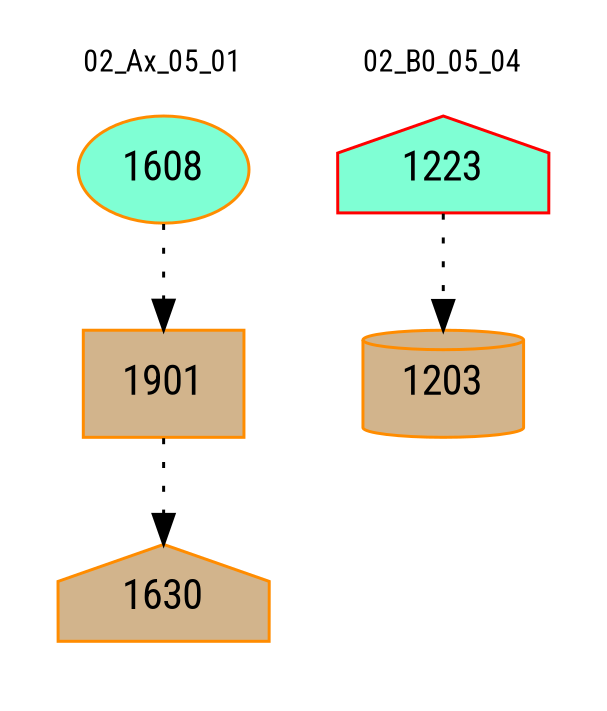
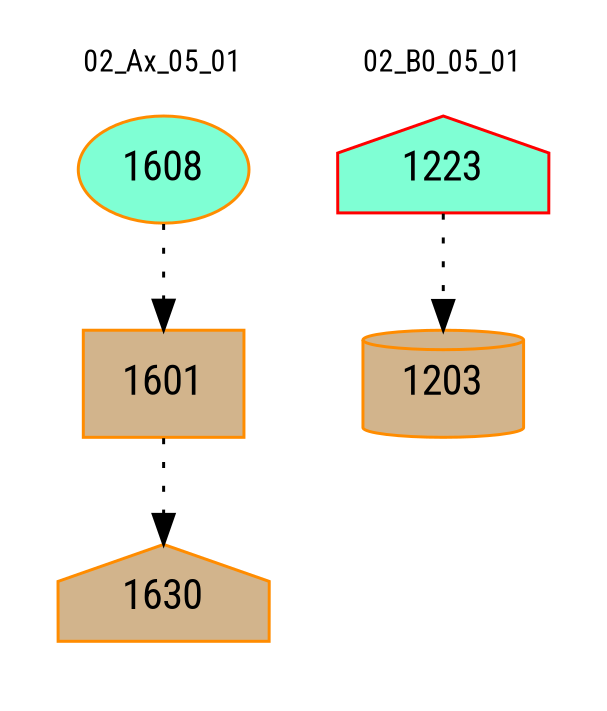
  digraph {
    fontname="Roboto Condensed"
    node [color=darkorange fillcolor=tan fontname="Roboto Condensed" shape=house style=filled]
    edge [color=black fontname="Roboto Condensed" style=dotted]
    n1 [fillcolor=aquamarine label=1608 shape=ellipse]
-   n2 [label=1901 shape=box]
+   n2 [label=1601 shape=box]
    n3 [label=1630]
    n4 [color=red fillcolor=aquamarine label=1223]
    n5 [label=1203 shape=cylinder]
    subgraph cluster_1 {
      color=white
      fontsize=10
      label="02_Ax_05_01"
      n1
      n2
      n3
    }
    subgraph cluster_2 {
      color=white
      fontsize=10
-     label="02_B0_05_04"
+     label="02_B0_05_01"
      n4
      n5
    }
    n1 -> n2
    n2 -> n3
    n4 -> n5
  }
